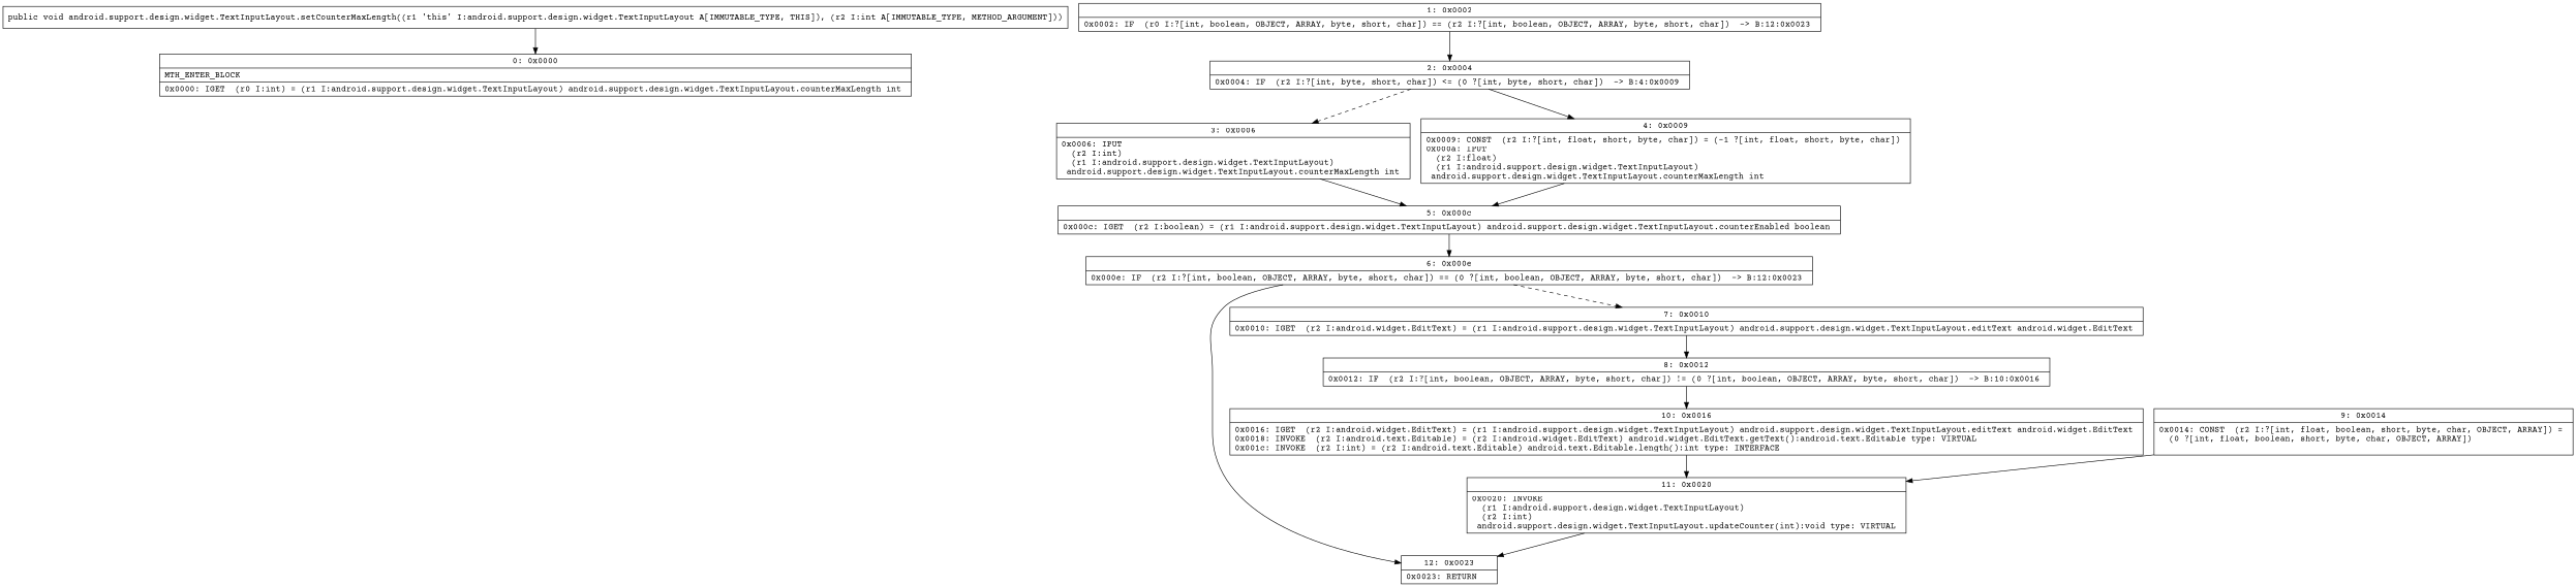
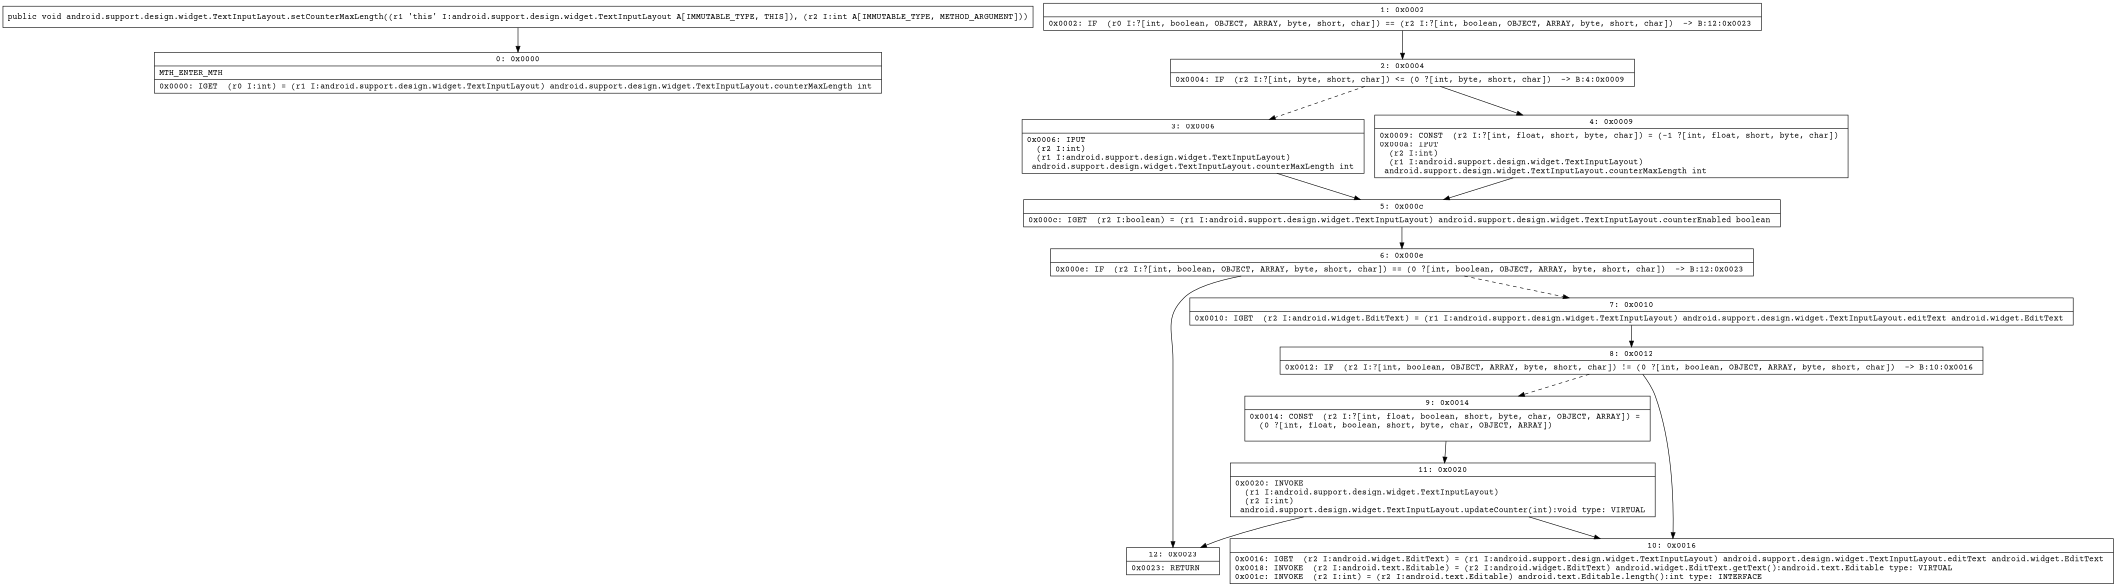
  digraph {
    fontname="Courier Prime"
    node [fontname="Courier Prime" shape=record]
    edge [fontname="Courier Prime"]
-   n1 [label="{0\:\ 0x0000|MTH_ENTER_BLOCK\l|0x0000: IGET  (r0 I:int) = (r1 I:android.support.design.widget.TextInputLayout) android.support.design.widget.TextInputLayout.counterMaxLength int \l}"]
+   n1 [label="{0\:\ 0x0000|MTH_ENTER_MTH\l|0x0000: IGET  (r0 I:int) = (r1 I:android.support.design.widget.TextInputLayout) android.support.design.widget.TextInputLayout.counterMaxLength int \l}"]
    n2 [label="{1\:\ 0x0002|0x0002: IF  (r0 I:?[int, boolean, OBJECT, ARRAY, byte, short, char]) == (r2 I:?[int, boolean, OBJECT, ARRAY, byte, short, char])  \-\> B:12:0x0023 \l}"]
    n3 [label="{2\:\ 0x0004|0x0004: IF  (r2 I:?[int, byte, short, char]) \<= (0 ?[int, byte, short, char])  \-\> B:4:0x0009 \l}"]
    n4 [label="{3\:\ 0x0006|0x0006: IPUT  \l  (r2 I:int)\l  (r1 I:android.support.design.widget.TextInputLayout)\l android.support.design.widget.TextInputLayout.counterMaxLength int \l}"]
-   n5 [label="{4\:\ 0x0009|0x0009: CONST  (r2 I:?[int, float, short, byte, char]) = (\-1 ?[int, float, short, byte, char]) \l0x000a: IPUT  \l  (r2 I:float)\l  (r1 I:android.support.design.widget.TextInputLayout)\l android.support.design.widget.TextInputLayout.counterMaxLength int \l}"]
+   n5 [label="{4\:\ 0x0009|0x0009: CONST  (r2 I:?[int, float, short, byte, char]) = (\-1 ?[int, float, short, byte, char]) \l0x000a: IPUT  \l  (r2 I:int)\l  (r1 I:android.support.design.widget.TextInputLayout)\l android.support.design.widget.TextInputLayout.counterMaxLength int \l}"]
    n6 [label="{12\:\ 0x0023|0x0023: RETURN   \l}"]
    n7 [label="{5\:\ 0x000c|0x000c: IGET  (r2 I:boolean) = (r1 I:android.support.design.widget.TextInputLayout) android.support.design.widget.TextInputLayout.counterEnabled boolean \l}"]
    n8 [label="{6\:\ 0x000e|0x000e: IF  (r2 I:?[int, boolean, OBJECT, ARRAY, byte, short, char]) == (0 ?[int, boolean, OBJECT, ARRAY, byte, short, char])  \-\> B:12:0x0023 \l}"]
    n9 [label="{7\:\ 0x0010|0x0010: IGET  (r2 I:android.widget.EditText) = (r1 I:android.support.design.widget.TextInputLayout) android.support.design.widget.TextInputLayout.editText android.widget.EditText \l}"]
    n10 [label="{8\:\ 0x0012|0x0012: IF  (r2 I:?[int, boolean, OBJECT, ARRAY, byte, short, char]) != (0 ?[int, boolean, OBJECT, ARRAY, byte, short, char])  \-\> B:10:0x0016 \l}"]
    n11 [label="{9\:\ 0x0014|0x0014: CONST  (r2 I:?[int, float, boolean, short, byte, char, OBJECT, ARRAY]) = \l  (0 ?[int, float, boolean, short, byte, char, OBJECT, ARRAY])\l \l}"]
    n12 [label="{10\:\ 0x0016|0x0016: IGET  (r2 I:android.widget.EditText) = (r1 I:android.support.design.widget.TextInputLayout) android.support.design.widget.TextInputLayout.editText android.widget.EditText \l0x0018: INVOKE  (r2 I:android.text.Editable) = (r2 I:android.widget.EditText) android.widget.EditText.getText():android.text.Editable type: VIRTUAL \l0x001c: INVOKE  (r2 I:int) = (r2 I:android.text.Editable) android.text.Editable.length():int type: INTERFACE \l}"]
    n13 [label="{11\:\ 0x0020|0x0020: INVOKE  \l  (r1 I:android.support.design.widget.TextInputLayout)\l  (r2 I:int)\l android.support.design.widget.TextInputLayout.updateCounter(int):void type: VIRTUAL \l}"]
    n14 [label="{public void android.support.design.widget.TextInputLayout.setCounterMaxLength((r1 'this' I:android.support.design.widget.TextInputLayout A[IMMUTABLE_TYPE, THIS]), (r2 I:int A[IMMUTABLE_TYPE, METHOD_ARGUMENT])) }"]
    n2 -> n3 [style=solid]
    n3 -> n4 [style=dashed]
    n3 -> n5
    n4 -> n7
    n5 -> n7
    n7 -> n8
    n8 -> n6
    n8 -> n9 [style=dashed]
    n9 -> n10
+   n10 -> n11 [style=dashed]
    n10 -> n12
    n11 -> n13
-   n12 -> n13
+   n13 -> n12
    n13 -> n6
    n14 -> n1
  }
